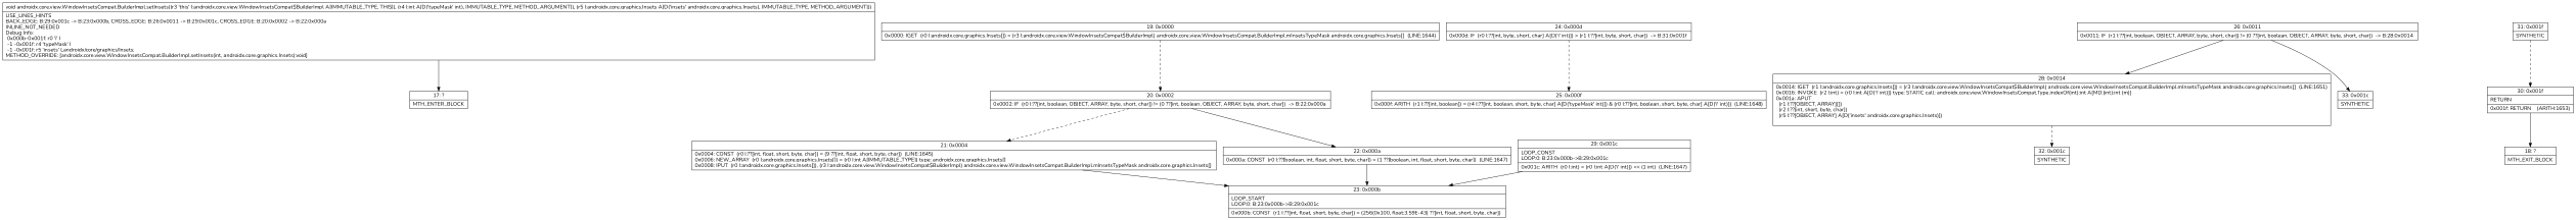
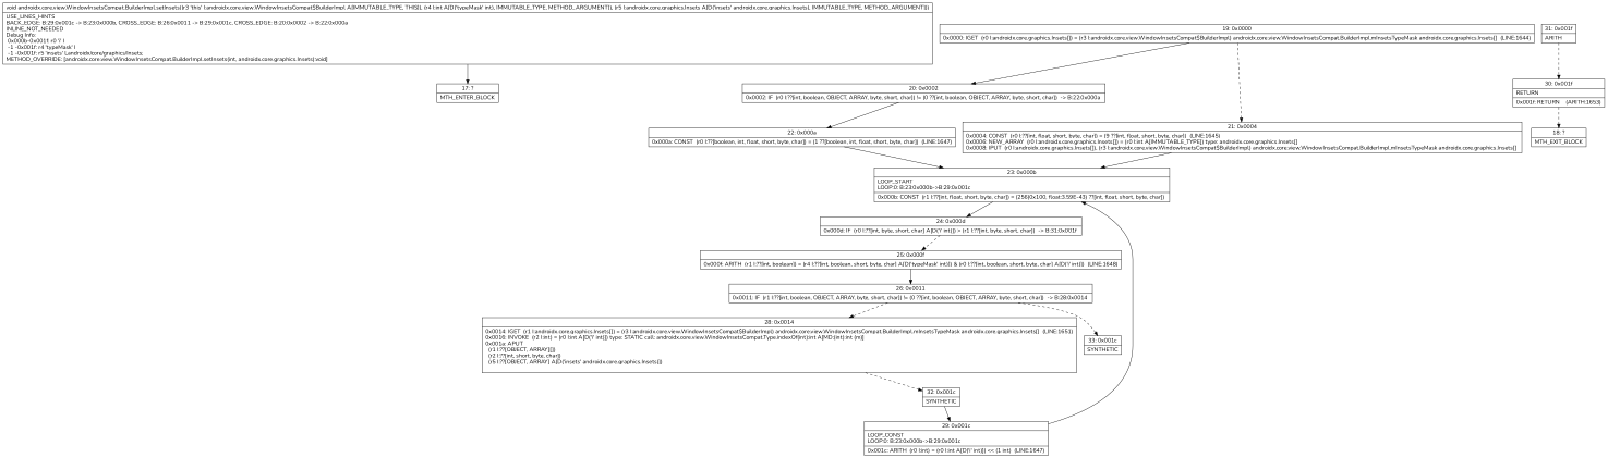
  digraph {
    fontname=Nunito
    node [fontname=Nunito shape=record]
    edge [fontname=Nunito]
    n1 [label="{17\:\ ?|MTH_ENTER_BLOCK\l}"]
    n2 [label="{19\:\ 0x0000|0x0000: IGET  (r0 I:androidx.core.graphics.Insets[]) = (r3 I:androidx.core.view.WindowInsetsCompat$BuilderImpl) androidx.core.view.WindowInsetsCompat.BuilderImpl.mInsetsTypeMask androidx.core.graphics.Insets[]  (LINE:1644)\l}"]
    n3 [label="{20\:\ 0x0002|0x0002: IF  (r0 I:??[int, boolean, OBJECT, ARRAY, byte, short, char]) != (0 ??[int, boolean, OBJECT, ARRAY, byte, short, char])  \-\> B:22:0x000a \l}"]
    n4 [label="{21\:\ 0x0004|0x0004: CONST  (r0 I:??[int, float, short, byte, char]) = (9 ??[int, float, short, byte, char])  (LINE:1645)\l0x0006: NEW_ARRAY  (r0 I:androidx.core.graphics.Insets[]) = (r0 I:int A[IMMUTABLE_TYPE]) type: androidx.core.graphics.Insets[] \l0x0008: IPUT  (r0 I:androidx.core.graphics.Insets[]), (r3 I:androidx.core.view.WindowInsetsCompat$BuilderImpl) androidx.core.view.WindowInsetsCompat.BuilderImpl.mInsetsTypeMask androidx.core.graphics.Insets[] \l}"]
    n5 [label="{22\:\ 0x000a|0x000a: CONST  (r0 I:??[boolean, int, float, short, byte, char]) = (1 ??[boolean, int, float, short, byte, char])  (LINE:1647)\l}"]
    n6 [label="{23\:\ 0x000b|LOOP_START\lLOOP:0: B:23:0x000b\-\>B:29:0x001c\l|0x000b: CONST  (r1 I:??[int, float, short, byte, char]) = (256(0x100, float:3.59E\-43) ??[int, float, short, byte, char]) \l}"]
    n7 [label="{24\:\ 0x000d|0x000d: IF  (r0 I:??[int, byte, short, char] A[D('i' int)]) \> (r1 I:??[int, byte, short, char])  \-\> B:31:0x001f \l}"]
    n8 [label="{25\:\ 0x000f|0x000f: ARITH  (r1 I:??[int, boolean]) = (r4 I:??[int, boolean, short, byte, char] A[D('typeMask' int)]) & (r0 I:??[int, boolean, short, byte, char] A[D('i' int)])  (LINE:1648)\l}"]
    n9 [label="{26\:\ 0x0011|0x0011: IF  (r1 I:??[int, boolean, OBJECT, ARRAY, byte, short, char]) != (0 ??[int, boolean, OBJECT, ARRAY, byte, short, char])  \-\> B:28:0x0014 \l}"]
-   n10 [label="{31\:\ 0x001f|SYNTHETIC\l}"]
+   n10 [label="{31\:\ 0x001f|ARITH\l}"]
    n11 [label="{30\:\ 0x001f|RETURN\l|0x001f: RETURN    (ARITH:1653)\l}"]
    n12 [label="{28\:\ 0x0014|0x0014: IGET  (r1 I:androidx.core.graphics.Insets[]) = (r3 I:androidx.core.view.WindowInsetsCompat$BuilderImpl) androidx.core.view.WindowInsetsCompat.BuilderImpl.mInsetsTypeMask androidx.core.graphics.Insets[]  (LINE:1651)\l0x0016: INVOKE  (r2 I:int) = (r0 I:int A[D('i' int)]) type: STATIC call: androidx.core.view.WindowInsetsCompat.Type.indexOf(int):int A[MD:(int):int (m)]\l0x001a: APUT  \l  (r1 I:??[OBJECT, ARRAY][])\l  (r2 I:??[int, short, byte, char])\l  (r5 I:??[OBJECT, ARRAY] A[D('insets' androidx.core.graphics.Insets)])\l \l}"]
    n13 [label="{33\:\ 0x001c|SYNTHETIC\l}"]
    n14 [label="{32\:\ 0x001c|SYNTHETIC\l}"]
    n15 [label="{29\:\ 0x001c|LOOP_CONST\lLOOP:0: B:23:0x000b\-\>B:29:0x001c\l|0x001c: ARITH  (r0 I:int) = (r0 I:int A[D('i' int)]) \<\< (1 int)  (LINE:1647)\l}"]
    n16 [label="{18\:\ ?|MTH_EXIT_BLOCK\l}"]
    n17 [label="{void androidx.core.view.WindowInsetsCompat.BuilderImpl.setInsets((r3 'this' I:androidx.core.view.WindowInsetsCompat$BuilderImpl A[IMMUTABLE_TYPE, THIS]), (r4 I:int A[D('typeMask' int), IMMUTABLE_TYPE, METHOD_ARGUMENT]), (r5 I:androidx.core.graphics.Insets A[D('insets' androidx.core.graphics.Insets), IMMUTABLE_TYPE, METHOD_ARGUMENT]))  | USE_LINES_HINTS\lBACK_EDGE: B:29:0x001c \-\> B:23:0x000b, CROSS_EDGE: B:26:0x0011 \-\> B:29:0x001c, CROSS_EDGE: B:20:0x0002 \-\> B:22:0x000a\lINLINE_NOT_NEEDED\lDebug Info:\l  0x000b\-0x001f: r0 'i' I\l  \-1 \-0x001f: r4 'typeMask' I\l  \-1 \-0x001f: r5 'insets' Landroidx\/core\/graphics\/Insets;\lMETHOD_OVERRIDE: [androidx.core.view.WindowInsetsCompat.BuilderImpl.setInsets(int, androidx.core.graphics.Insets):void]\l}"]
-   n2 -> n3 [style=dashed]
-   n3 -> n4 [style=dashed]
+   n2 -> n3
+   n2 -> n4 [style=dashed]
    n3 -> n5
    n4 -> n6
    n5 -> n6
+   n6 -> n7
    n7 -> n8 [style=dashed]
-   n9 -> n12
-   n9 -> n13 [style=solid]
+   n8 -> n9
+   n9 -> n12 [style=dashed]
+   n9 -> n13 [style=dashed]
    n10 -> n11 [style=dashed]
-   n11 -> n16
+   n11 -> n16 [style=dashed]
    n12 -> n14 [style=dashed]
+   n14 -> n15
    n15 -> n6
    n17 -> n1
  }
